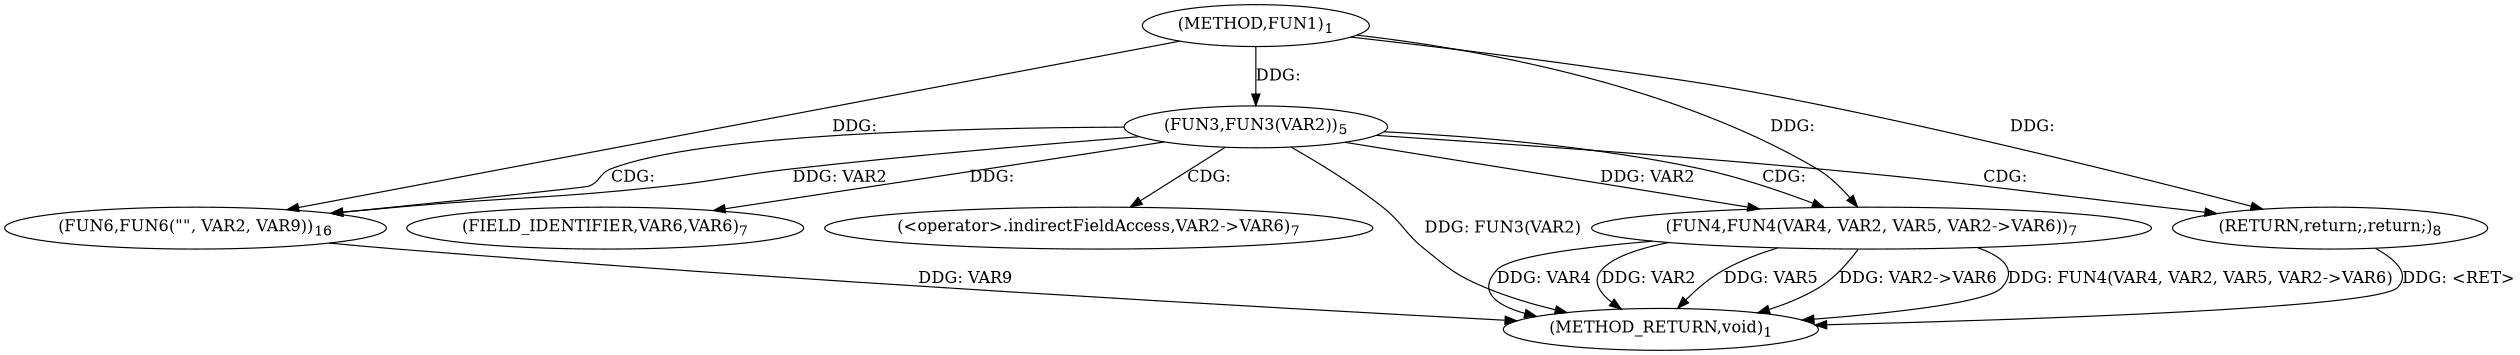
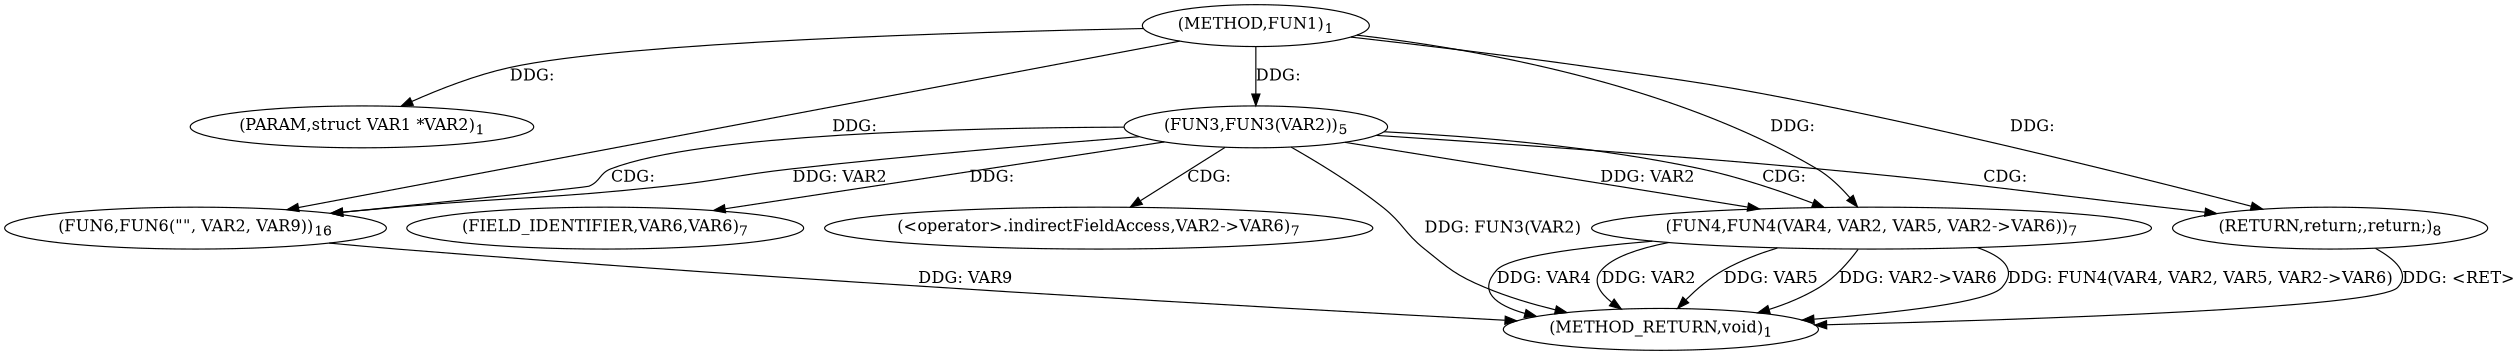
  digraph {
    n1 [label=<(METHOD,FUN1)<SUB>1</SUB>>]
+   n2 [label=<(PARAM,struct VAR1 *VAR2)<SUB>1</SUB>>]
    n3 [label=<(FUN6,FUN6(&quot;&quot;, VAR2, VAR9))<SUB>16</SUB>>]
    n4 [label=<(FUN3,FUN3(VAR2))<SUB>5</SUB>>]
    n5 [label=<(FUN4,FUN4(VAR4, VAR2, VAR5, VAR2-&gt;VAR6))<SUB>7</SUB>>]
    n6 [label=<(RETURN,return;,return;)<SUB>8</SUB>>]
    n7 [label=<(METHOD_RETURN,void)<SUB>1</SUB>>]
    n8 [label=<(&lt;operator&gt;.indirectFieldAccess,VAR2-&gt;VAR6)<SUB>7</SUB>>]
    n9 [label=<(FIELD_IDENTIFIER,VAR6,VAR6)<SUB>7</SUB>>]
+   n1 -> n2 [label="DDG: "]
    n1 -> n3 [label="DDG: "]
    n1 -> n4 [label="DDG: "]
    n1 -> n5 [label="DDG: "]
    n1 -> n6 [label="DDG: "]
    n3 -> n7 [label="DDG: VAR9"]
    n4 -> n3 [label="DDG: VAR2"]
    n4 -> n3 [label="CDG: "]
    n4 -> n5 [label="DDG: VAR2"]
    n4 -> n5 [label="CDG: "]
    n4 -> n6 [label="CDG: "]
    n4 -> n7 [label="DDG: FUN3(VAR2)"]
    n4 -> n8 [label="CDG: "]
    n4 -> n9 [label="DDG: "]
    n5 -> n7 [label="DDG: VAR2"]
    n5 -> n7 [label="DDG: VAR5"]
    n5 -> n7 [label="DDG: VAR2-&gt;VAR6"]
    n5 -> n7 [label="DDG: FUN4(VAR4, VAR2, VAR5, VAR2-&gt;VAR6)"]
    n5 -> n7 [label="DDG: VAR4"]
    n6 -> n7 [label="DDG: &lt;RET&gt;"]
  }
